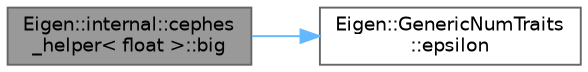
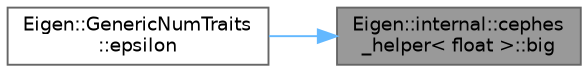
  digraph {
    rankdir=LR
    node [fontname=Helvetica fontsize=10 shape=box style=filled]
    n1 [color=gray40 fillcolor=grey60 fontcolor=black height=0.2 label="Eigen::internal::cephes\l_helper\< float \>::big" width=0.4]
    n2 [color=grey40 fillcolor=white height=0.2 label="Eigen::GenericNumTraits\l::epsilon" width=0.4]
-   n1 -> n2 [color=steelblue1 fontname=Helvetica fontsize=10 labelfontname=Helvetica labelfontsize=10 style=solid]
+   n2 -> n1 [color=steelblue1 fontname=Helvetica fontsize=10 labelfontname=Helvetica labelfontsize=10 style=solid]
  }
